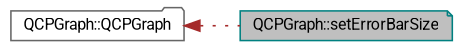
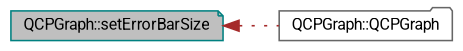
  digraph {
    rankdir=LR
    fontname=Roboto
    node [fontname=Roboto fontsize=10 style=filled]
    n1 [color=teal fillcolor=grey75 fontcolor=black height=0.2 label="QCPGraph::setErrorBarSize" shape=note width=0.4]
    n2 [color=gray40 fillcolor=white height=0.2 label="QCPGraph::QCPGraph" shape=folder width=0.4]
-   n2 -> n1 [color=brown dir=back fontname=Roboto fontsize=10 labelfontname=Helvetica labelfontsize=10 style=dotted]
+   n1 -> n2 [color=brown dir=back fontname=Roboto fontsize=10 labelfontname=Helvetica labelfontsize=10 style=dotted]
  }
